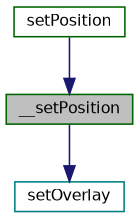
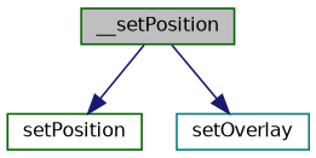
  digraph {
    rankdir=TB
    node [color=darkgreen fillcolor=white fontname=Helvetica fontsize=10 shape=record style=filled]
    edge [color=midnightblue fontname=Helvetica fontsize=10 labelfontname=Helvetica labelfontsize=10 style=solid]
    n1 [fillcolor=grey75 fontcolor=black height=0.2 label=__setPosition width=0.4]
    n2 [height=0.2 label=setPosition width=0.4]
    n3 [color=teal height=0.2 label=setOverlay width=0.4]
-   n2 -> n1
+   n1 -> n2
    n1 -> n3
  }
